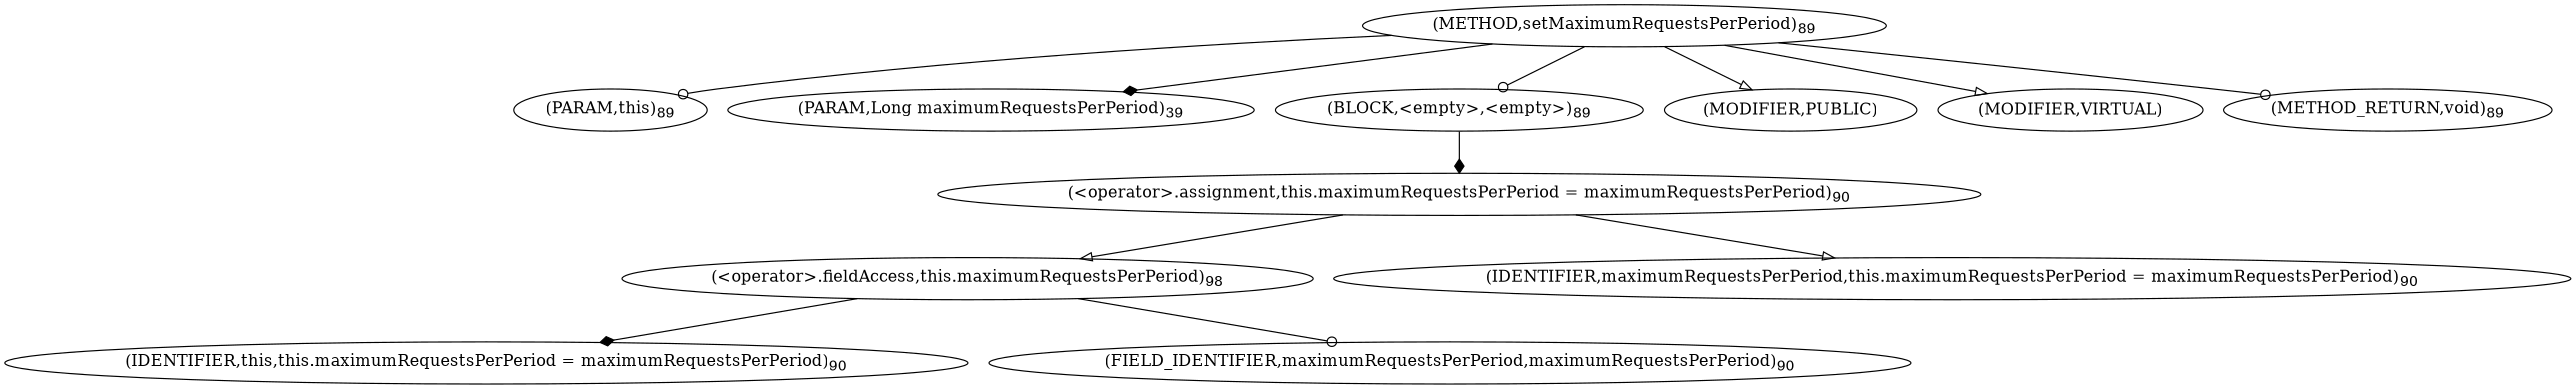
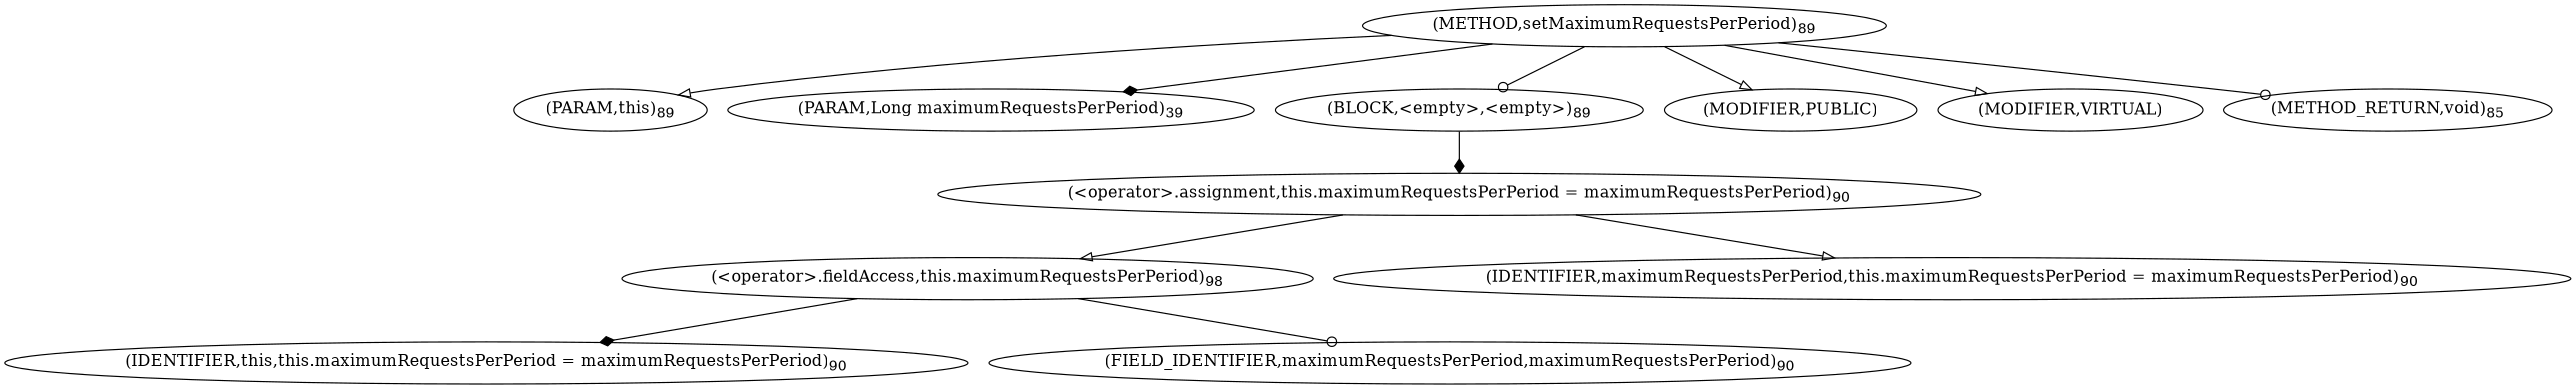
  digraph {
    edge [arrowhead=odot]
    n1 [label=<(METHOD,setMaximumRequestsPerPeriod)<SUB>89</SUB>>]
    n2 [label=<(PARAM,this)<SUB>89</SUB>>]
    n3 [label=<(PARAM,Long maximumRequestsPerPeriod)<SUB>39</SUB>>]
    n4 [label=<(BLOCK,&lt;empty&gt;,&lt;empty&gt;)<SUB>89</SUB>>]
    n5 [label=<(MODIFIER,PUBLIC)>]
    n6 [label=<(MODIFIER,VIRTUAL)>]
-   n7 [label=<(METHOD_RETURN,void)<SUB>89</SUB>>]
+   n7 [label=<(METHOD_RETURN,void)<SUB>85</SUB>>]
    n8 [label=<(&lt;operator&gt;.assignment,this.maximumRequestsPerPeriod = maximumRequestsPerPeriod)<SUB>90</SUB>>]
    n9 [label=<(&lt;operator&gt;.fieldAccess,this.maximumRequestsPerPeriod)<SUB>98</SUB>>]
    n10 [label=<(IDENTIFIER,maximumRequestsPerPeriod,this.maximumRequestsPerPeriod = maximumRequestsPerPeriod)<SUB>90</SUB>>]
    n11 [label=<(IDENTIFIER,this,this.maximumRequestsPerPeriod = maximumRequestsPerPeriod)<SUB>90</SUB>>]
    n12 [label=<(FIELD_IDENTIFIER,maximumRequestsPerPeriod,maximumRequestsPerPeriod)<SUB>90</SUB>>]
-   n1 -> n2
+   n1 -> n2 [arrowhead=onormal]
    n1 -> n3 [arrowhead=diamond]
    n1 -> n4
    n1 -> n5 [arrowhead=onormal]
    n1 -> n6 [arrowhead=onormal]
    n1 -> n7
    n4 -> n8 [arrowhead=diamond]
    n8 -> n9 [arrowhead=onormal]
    n8 -> n10 [arrowhead=onormal]
    n9 -> n11 [arrowhead=diamond]
    n9 -> n12
  }
